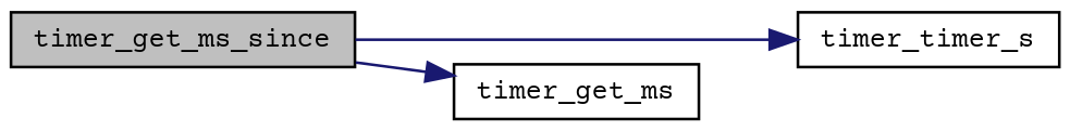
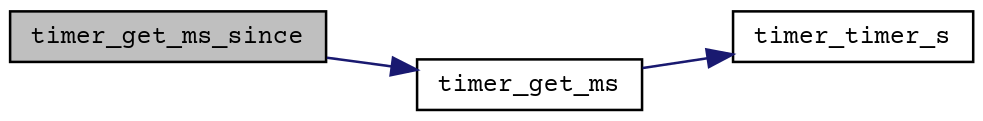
  digraph {
    fontname="Courier Prime"
    rankdir=LR
    node [color=black fillcolor=white fontname="Courier Prime" fontsize=10 shape=record style=filled]
    edge [color=midnightblue fontname="Courier Prime" fontsize=10 labelfontname=Helvetica labelfontsize=10 style=solid]
    n1 [fillcolor=grey75 fontcolor=black height=0.2 label=timer_get_ms_since width=0.4]
    n2 [height=0.2 label=timer_timer_s width=0.4]
    n3 [height=0.2 label=timer_get_ms width=0.4]
-   n1 -> n2
+   n3 -> n2
    n1 -> n3
  }
